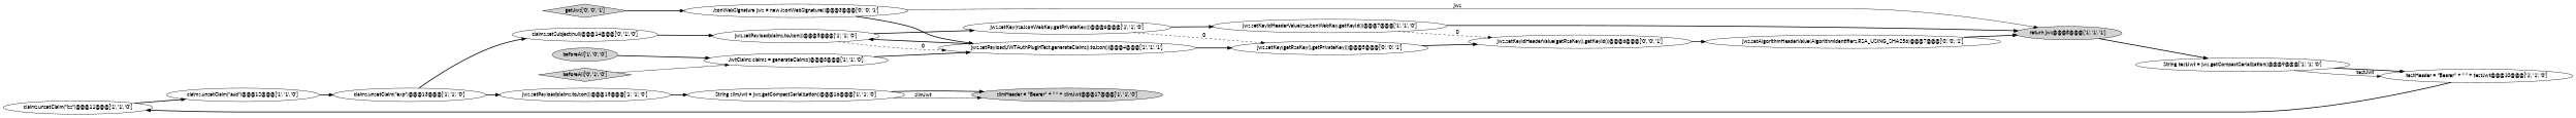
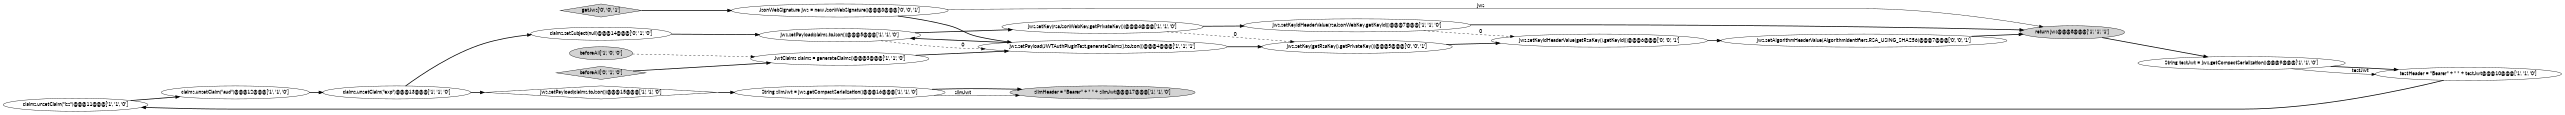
  digraph {
    fontname=Lato
    rankdir=LR
    node [fillcolor=white fontname=Lato shape=ellipse style=filled]
    edge [fontname=Lato style=bold]
    n1 [label="claims.unsetClaim(\"iss\")@@@11@@@['1', '1', '0']"]
    n2 [label="claims.unsetClaim(\"aud\")@@@12@@@['1', '1', '0']"]
    n3 [label="claims.unsetClaim(\"exp\")@@@13@@@['1', '1', '0']"]
    n4 [label="jws.setKey(getRsaKey().getPrivateKey())@@@5@@@['0', '0', '1']"]
    n5 [label="jws.setKeyIdHeaderValue(getRsaKey().getKeyId())@@@6@@@['0', '0', '1']"]
    n6 [label="jws.setAlgorithmHeaderValue(AlgorithmIdentifiers.RSA_USING_SHA256)@@@7@@@['0', '0', '1']"]
    n7 [label="JwtClaims claims = generateClaims()@@@3@@@['1', '1', '0']"]
    n8 [label="jws.setPayload(JWTAuthPluginTest.generateClaims().toJson())@@@4@@@['1', '1', '1']"]
    n9 [label="jws.setPayload(claims.toJson())@@@5@@@['1', '1', '0']"]
    n10 [label="jws.setKey(rsaJsonWebKey.getPrivateKey())@@@6@@@['1', '1', '0']"]
    n11 [label="jws.setKeyIdHeaderValue(rsaJsonWebKey.getKeyId())@@@7@@@['1', '1', '0']"]
    n12 [fillcolor=lightgray label="return jws@@@8@@@['1', '1', '1']"]
    n13 [label="String testJwt = jws.getCompactSerialization()@@@9@@@['1', '1', '0']"]
    n14 [fillcolor=lightgray label="beforeAll['1', '0', '0']"]
    n15 [fillcolor=lightgray label="beforeAll['0', '1', '0']" shape=diamond]
-   n16 [label="jws.setPayload(claims.toJson())@@@15@@@['1', '1', '0']"]
+   n16 [label="jws.setPayload(claims.toJson())@@@15@@@['1', '1', '0']" shape=diamond]
    n17 [label="claims.setSubject(null)@@@14@@@['0', '1', '0']"]
    n18 [label="JsonWebSignature jws = new JsonWebSignature()@@@3@@@['0', '0', '1']"]
    n19 [label="String slimJwt = jws.getCompactSerialization()@@@16@@@['1', '1', '0']"]
    n20 [label="testHeader = \"Bearer\" + \" \" + testJwt@@@10@@@['1', '1', '0']"]
    n21 [fillcolor=lightgray label="slimHeader = \"Bearer\" + \" \" + slimJwt@@@17@@@['1', '1', '0']"]
    n22 [fillcolor=lightgray label="getJws['0', '0', '1']" shape=diamond]
    n1 -> n2
    n2 -> n3
    n3 -> n16
    n3 -> n17
    n4 -> n5
    n5 -> n6
    n6 -> n12
    n7 -> n8
    n8 -> n4
    n8 -> n9
    n9 -> n8 [label=0 style=dashed]
    n9 -> n10
    n10 -> n4 [label=0 style=dashed]
    n10 -> n11
    n11 -> n5 [label=0 style=dashed]
    n11 -> n12
    n12 -> n13
    n13 -> n20 [label=testJwt style=solid]
    n13 -> n20
-   n14 -> n7
-   n15 -> n7 [style=solid]
+   n14 -> n7 [style=dashed]
+   n15 -> n7
    n16 -> n19
    n17 -> n9
    n18 -> n8
    n18 -> n12 [label=jws style=solid]
    n19 -> n21
    n19 -> n21 [label=slimJwt style=solid]
    n20 -> n1
    n22 -> n18
  }
